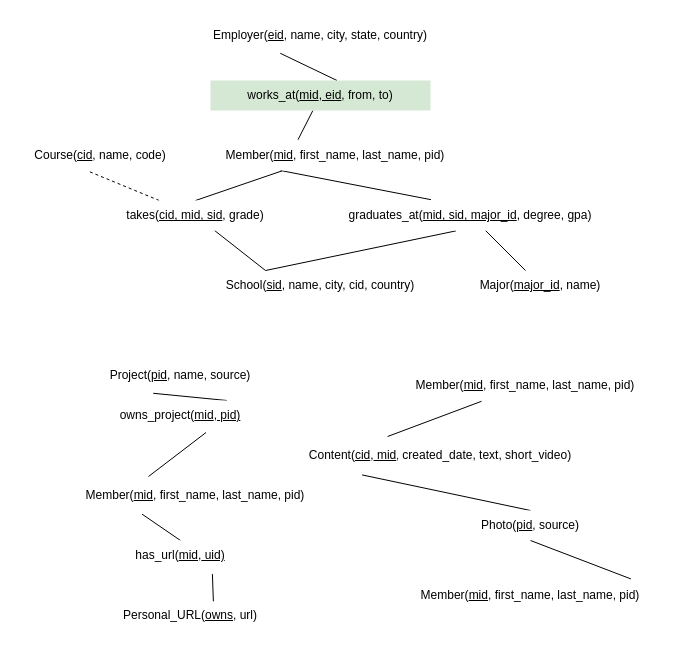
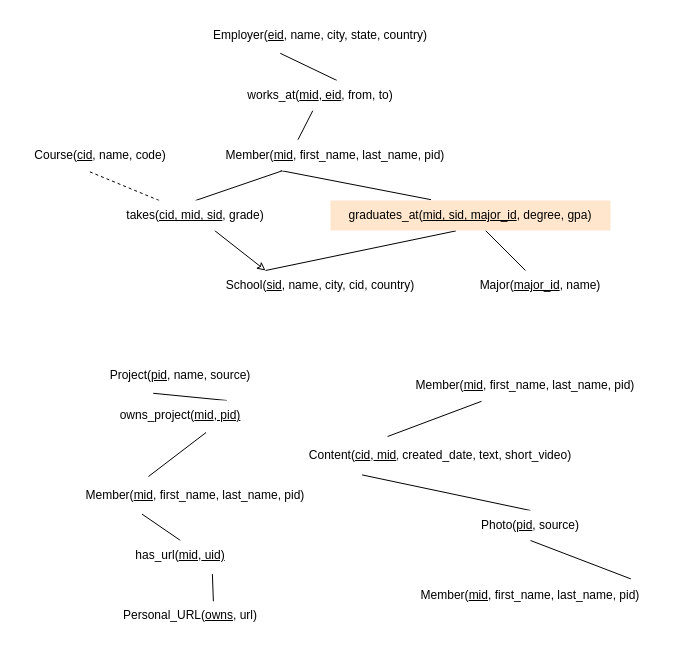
  <mxCell id="0" />
  <mxCell id="1" parent="0" />
  <mxCell id="2" style="edgeStyle=none;html=1;endArrow=none;endFill=0;entryX=0.359;entryY=-0.027;entryDx=0;entryDy=0;entryPerimeter=0;" parent="1" target="8" edge="1"><mxGeometry relative="1" as="geometry"><mxPoint x="280" y="170" as="sourcePoint" /></mxGeometry></mxCell>
  <mxCell id="3" value="Member(&lt;u&gt;mid&lt;/u&gt;, first_name, last_name, pid)" style="rounded=0;whiteSpace=wrap;html=1;strokeColor=none;" parent="1" vertex="1"><mxGeometry x="210" y="140" width="250" height="30" as="geometry" /></mxCell>
  <mxCell id="4" value="School(&lt;u&gt;sid&lt;/u&gt;, name, city, cid, country)" style="rounded=0;whiteSpace=wrap;html=1;strokeColor=none;" parent="1" vertex="1"><mxGeometry x="210" y="270" width="220" height="30" as="geometry" /></mxCell>
  <mxCell id="5" value="Major(&lt;u&gt;major_id&lt;/u&gt;, name)" style="rounded=0;whiteSpace=wrap;html=1;strokeColor=none;" parent="1" vertex="1"><mxGeometry x="460" y="270" width="160" height="30" as="geometry" /></mxCell>
  <mxCell id="6" style="edgeStyle=none;html=1;entryX=0.25;entryY=0;entryDx=0;entryDy=0;endArrow=none;endFill=0;exitX=0.448;exitY=1.013;exitDx=0;exitDy=0;exitPerimeter=0;" parent="1" source="8" target="4" edge="1"><mxGeometry relative="1" as="geometry" /></mxCell>
  <mxCell id="7" style="edgeStyle=none;html=1;endArrow=none;endFill=0;" parent="1" source="8" target="5" edge="1"><mxGeometry relative="1" as="geometry" /></mxCell>
- <mxCell id="8" value="graduates_at(&lt;u&gt;mid, sid, major_id&lt;/u&gt;,&amp;nbsp;degree, gpa)" style="rounded=0;whiteSpace=wrap;html=1;strokeColor=none;" parent="1" vertex="1"><mxGeometry x="330" y="200" width="280" height="30" as="geometry" /></mxCell>
+ <mxCell id="8" value="graduates_at(&lt;u&gt;mid, sid, major_id&lt;/u&gt;,&amp;nbsp;degree, gpa)" style="rounded=0;whiteSpace=wrap;html=1;strokeColor=none;fillColor=#ffe6cc;" parent="1" vertex="1"><mxGeometry x="330" y="200" width="280" height="30" as="geometry" /></mxCell>
  <mxCell id="9" style="edgeStyle=none;html=1;entryX=0.419;entryY=1.013;entryDx=0;entryDy=0;entryPerimeter=0;endArrow=none;endFill=0;dashed=1;" parent="1" source="12" target="13" edge="1"><mxGeometry relative="1" as="geometry" /></mxCell>
  <mxCell id="10" style="edgeStyle=none;html=1;entryX=0.286;entryY=1.013;entryDx=0;entryDy=0;entryPerimeter=0;endArrow=none;endFill=0;exitX=0.5;exitY=0;exitDx=0;exitDy=0;" parent="1" source="12" target="3" edge="1"><mxGeometry relative="1" as="geometry" /></mxCell>
- <mxCell id="11" style="edgeStyle=none;html=1;entryX=0.25;entryY=0;entryDx=0;entryDy=0;endArrow=none;endFill=0;" parent="1" source="12" target="4" edge="1"><mxGeometry relative="1" as="geometry" /></mxCell>
+ <mxCell id="11" style="edgeStyle=none;html=1;entryX=0.25;entryY=0;entryDx=0;entryDy=0;endArrow=classic;endFill=0;" parent="1" source="12" target="4" edge="1"><mxGeometry relative="1" as="geometry" /></mxCell>
  <mxCell id="12" value="takes(&lt;u&gt;cid, mid, sid&lt;/u&gt;,&amp;nbsp;grade)" style="rounded=0;whiteSpace=wrap;html=1;strokeColor=none;" parent="1" vertex="1"><mxGeometry x="110" y="200" width="170" height="30" as="geometry" /></mxCell>
  <mxCell id="13" value="Course(&lt;u&gt;cid&lt;/u&gt;, name, code)" style="rounded=0;whiteSpace=wrap;html=1;strokeColor=none;" parent="1" vertex="1"><mxGeometry x="20" y="140" width="160" height="30" as="geometry" /></mxCell>
  <mxCell id="14" value="" style="edgeStyle=none;html=1;endArrow=none;endFill=0;exitX=0.317;exitY=1.093;exitDx=0;exitDy=0;exitPerimeter=0;entryX=0.575;entryY=0;entryDx=0;entryDy=0;entryPerimeter=0;" parent="1" source="15" target="17" edge="1"><mxGeometry relative="1" as="geometry" /></mxCell>
  <mxCell id="15" value="Employer(&lt;u&gt;eid&lt;/u&gt;, name, city, state, country)" style="rounded=0;whiteSpace=wrap;html=1;strokeColor=none;" parent="1" vertex="1"><mxGeometry x="210" y="20" width="220" height="30" as="geometry" /></mxCell>
  <mxCell id="16" value="" style="edgeStyle=none;html=1;endArrow=none;endFill=0;entryX=0.35;entryY=-0.027;entryDx=0;entryDy=0;entryPerimeter=0;" parent="1" source="17" target="3" edge="1"><mxGeometry relative="1" as="geometry" /></mxCell>
- <mxCell id="17" value="works_at(&lt;u&gt;mid&lt;/u&gt;,&lt;u&gt;&amp;nbsp;eid&lt;/u&gt;,&amp;nbsp;from, to)" style="rounded=0;whiteSpace=wrap;html=1;strokeColor=none;fillColor=#d5e8d4;" parent="1" vertex="1"><mxGeometry x="210" y="80" width="220" height="30" as="geometry" /></mxCell>
+ <mxCell id="17" value="works_at(&lt;u&gt;mid&lt;/u&gt;,&lt;u&gt;&amp;nbsp;eid&lt;/u&gt;,&amp;nbsp;from, to)" style="rounded=0;whiteSpace=wrap;html=1;strokeColor=none;" parent="1" vertex="1"><mxGeometry x="210" y="80" width="220" height="30" as="geometry" /></mxCell>
  <mxCell id="18" value="Member(&lt;u&gt;mid&lt;/u&gt;, first_name, last_name, pid)" style="rounded=0;whiteSpace=wrap;html=1;strokeColor=none;" vertex="1" parent="1"><mxGeometry x="70" y="480" width="250" height="30" as="geometry" /></mxCell>
  <mxCell id="19" value="Project(&lt;u&gt;pid&lt;/u&gt;, name, source)" style="rounded=0;whiteSpace=wrap;html=1;strokeColor=none;" vertex="1" parent="1"><mxGeometry x="70" y="360" width="220" height="30" as="geometry" /></mxCell>
  <mxCell id="20" style="edgeStyle=none;html=1;entryX=0.376;entryY=1.093;entryDx=0;entryDy=0;entryPerimeter=0;endArrow=none;endFill=0;exitX=0.711;exitY=0;exitDx=0;exitDy=0;exitPerimeter=0;" edge="1" parent="1" source="22" target="19"><mxGeometry relative="1" as="geometry" /></mxCell>
  <mxCell id="21" value="" style="edgeStyle=none;html=1;endArrow=none;endFill=0;exitX=0.616;exitY=1.067;exitDx=0;exitDy=0;exitPerimeter=0;entryX=0.312;entryY=-0.133;entryDx=0;entryDy=0;entryPerimeter=0;" edge="1" parent="1" source="22" target="18"><mxGeometry relative="1" as="geometry" /></mxCell>
  <mxCell id="22" value="owns_project(&lt;u&gt;mid&lt;/u&gt;,&lt;u&gt;&amp;nbsp;pid)&lt;/u&gt;" style="rounded=0;whiteSpace=wrap;html=1;strokeColor=none;" vertex="1" parent="1"><mxGeometry x="70" y="400" width="220" height="30" as="geometry" /></mxCell>
  <mxCell id="23" value="Personal_URL(&lt;u&gt;owns&lt;/u&gt;, url)" style="rounded=0;whiteSpace=wrap;html=1;strokeColor=none;" vertex="1" parent="1"><mxGeometry x="80" y="600" width="220" height="30" as="geometry" /></mxCell>
  <mxCell id="24" value="" style="edgeStyle=none;html=1;endArrow=none;endFill=0;entryX=0.286;entryY=1.12;entryDx=0;entryDy=0;entryPerimeter=0;exitX=0.5;exitY=0;exitDx=0;exitDy=0;" edge="1" parent="1" source="26" target="18"><mxGeometry relative="1" as="geometry" /></mxCell>
  <mxCell id="25" value="" style="edgeStyle=none;html=1;endArrow=none;endFill=0;entryX=0.604;entryY=0.027;entryDx=0;entryDy=0;entryPerimeter=0;exitX=0.645;exitY=1.12;exitDx=0;exitDy=0;exitPerimeter=0;" edge="1" parent="1" source="26" target="23"><mxGeometry relative="1" as="geometry" /></mxCell>
  <mxCell id="26" value="has_url(&lt;u&gt;mid&lt;/u&gt;,&lt;u&gt;&amp;nbsp;uid)&lt;/u&gt;" style="rounded=0;whiteSpace=wrap;html=1;strokeColor=none;" vertex="1" parent="1"><mxGeometry x="70" y="540" width="220" height="30" as="geometry" /></mxCell>
  <mxCell id="27" value="Member(&lt;u&gt;mid&lt;/u&gt;, first_name, last_name, pid)" style="rounded=0;whiteSpace=wrap;html=1;strokeColor=none;" vertex="1" parent="1"><mxGeometry x="400" y="370" width="250" height="30" as="geometry" /></mxCell>
  <mxCell id="28" value="" style="edgeStyle=none;html=1;endArrow=none;endFill=0;entryX=0.324;entryY=1.027;entryDx=0;entryDy=0;entryPerimeter=0;exitX=0.311;exitY=-0.133;exitDx=0;exitDy=0;exitPerimeter=0;" edge="1" parent="1" source="30" target="27"><mxGeometry relative="1" as="geometry"><mxPoint x="510" y="440" as="sourcePoint" /></mxGeometry></mxCell>
  <mxCell id="29" value="" style="edgeStyle=none;html=1;endArrow=none;endFill=0;exitX=0.22;exitY=1.147;exitDx=0;exitDy=0;exitPerimeter=0;entryX=0.5;entryY=0;entryDx=0;entryDy=0;" edge="1" parent="1" source="30" target="31"><mxGeometry relative="1" as="geometry"><mxPoint x="480" y="500" as="targetPoint" /></mxGeometry></mxCell>
  <mxCell id="30" value="Content(&lt;u&gt;cid&lt;/u&gt;,&lt;u&gt;&amp;nbsp;mid&lt;/u&gt;&lt;span style=&quot;font-size: 10px;&quot;&gt;,&lt;/span&gt;&amp;nbsp;created_date, text, short_video)" style="rounded=0;whiteSpace=wrap;html=1;strokeColor=none;" vertex="1" parent="1"><mxGeometry x="300" y="440" width="280" height="30" as="geometry" /></mxCell>
  <mxCell id="31" value="Photo(&lt;u&gt;pid&lt;/u&gt;, source)" style="rounded=0;whiteSpace=wrap;html=1;strokeColor=none;" vertex="1" parent="1"><mxGeometry x="450" y="510" width="160" height="30" as="geometry" /></mxCell>
  <mxCell id="32" value="" style="edgeStyle=none;html=1;endArrow=none;endFill=0;exitX=0.5;exitY=1;exitDx=0;exitDy=0;entryX=0.886;entryY=-0.053;entryDx=0;entryDy=0;entryPerimeter=0;" edge="1" parent="1" source="31" target="33"><mxGeometry relative="1" as="geometry"><mxPoint x="497.6" y="541.59" as="sourcePoint" /></mxGeometry></mxCell>
  <mxCell id="33" value="Member(&lt;u&gt;mid&lt;/u&gt;, first_name, last_name, pid)" style="rounded=0;whiteSpace=wrap;html=1;strokeColor=none;" vertex="1" parent="1"><mxGeometry x="400" y="580" width="260" height="30" as="geometry" /></mxCell>
